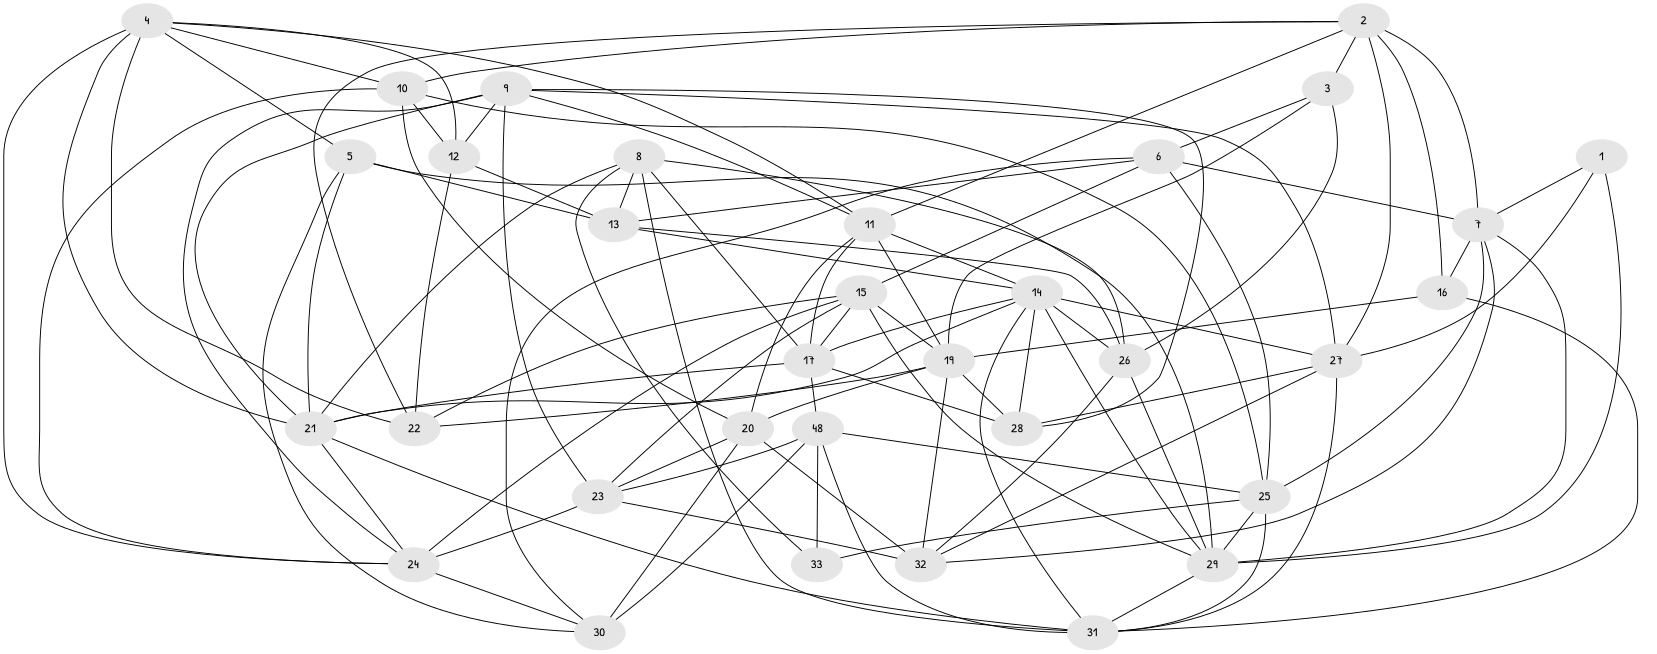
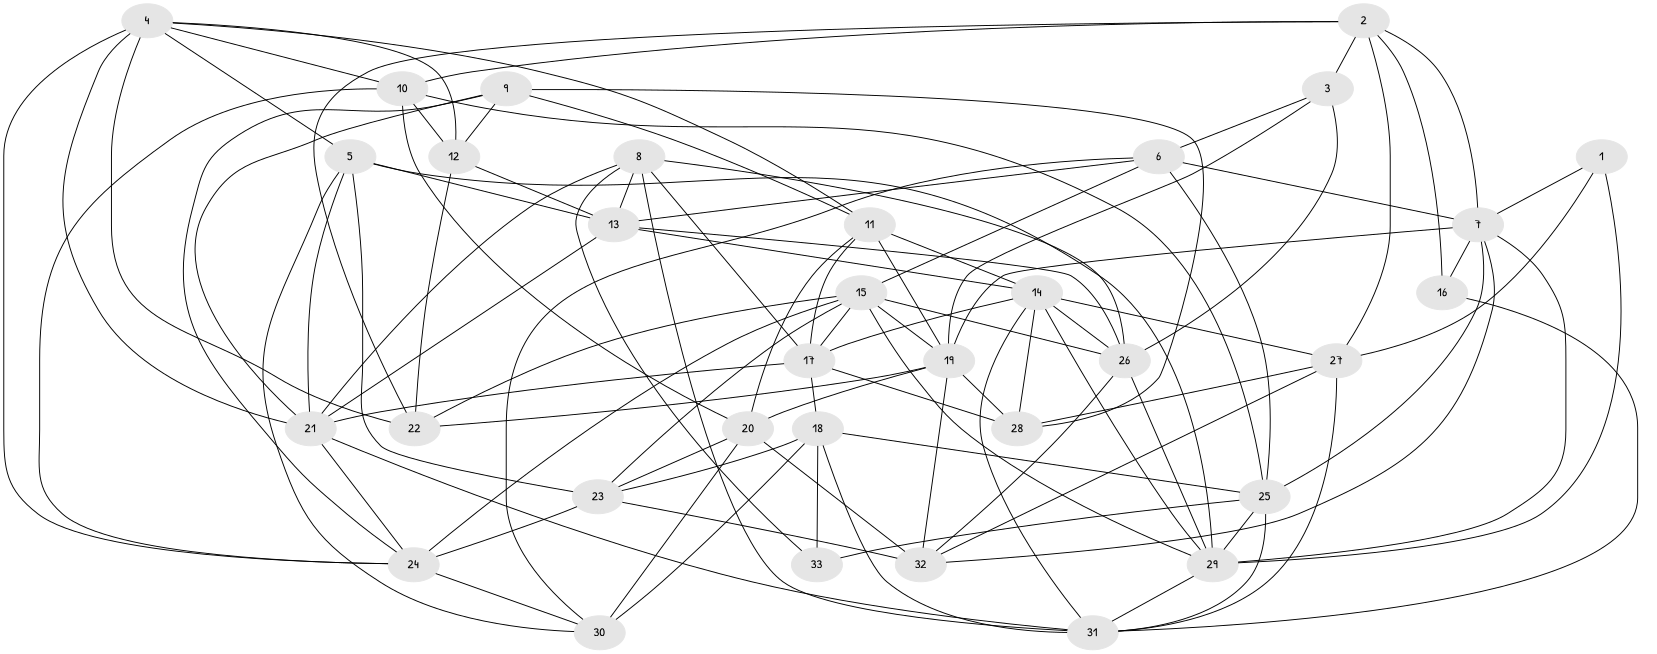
  graph {
    fontname="Patrick Hand"
    node [color=gray90 fontname="Patrick Hand" style=filled]
    edge [fontname="Patrick Hand" weight=1.0]
    1
    7
    27
    29
    16
    25
    32
    23
    24
    31
    28
    2
    3
    10
    11
    22
    6
    19
    26
    12
    20
    17
    14
    13
    30
    15
    4
    5
    21
    33
    8
-   18 [label=48]
+   18
    9
    1 -- 7
    1 -- 27
    1 -- 29
    7 -- 29
    7 -- 16 [weight=2.0]
    7 -- 25
    7 -- 32
    27 -- 32
    27 -- 31
    27 -- 28
    29 -- 31
    16 -- 31 [weight=2.0]
-   16 -- 19 [weight=2.0]
+   7 -- 19 [weight=2.0]
    25 -- 29
    25 -- 31
    25 -- 33
    23 -- 32
    23 -- 24 [weight=2.0]
    24 -- 30
    2 -- 7
    2 -- 27
    2 -- 16 [weight=2.0]
    2 -- 3
    2 -- 10
-   2 -- 11
    2 -- 22
    3 -- 6
    3 -- 19
    3 -- 26
    10 -- 25
    10 -- 24
    10 -- 12
    10 -- 20
    11 -- 19 [weight=2.0]
    11 -- 20
    11 -- 17
    11 -- 14
    6 -- 7
    6 -- 25 [weight=2.0]
    6 -- 13 [weight=2.0]
    6 -- 30
    6 -- 15
    19 -- 32
    19 -- 28
    19 -- 22
    19 -- 20
    26 -- 29
    26 -- 32
    12 -- 22 [weight=2.0]
    12 -- 13
    20 -- 32
    20 -- 23
    20 -- 30
    17 -- 28 [weight=2.0]
    17 -- 21
    17 -- 18
    14 -- 27
    14 -- 29
    14 -- 31
    14 -- 28
    14 -- 26 [weight=2.0]
    14 -- 17
    13 -- 26
    13 -- 14 [weight=2.0]
-   14 -- 21
+   13 -- 21
    15 -- 29
    15 -- 23
    15 -- 24
    15 -- 22
    15 -- 19
+   15 -- 26
    15 -- 17
    4 -- 24
    4 -- 10
    4 -- 11
    4 -- 22
    4 -- 12
    4 -- 5 [weight=2.0]
    4 -- 21
    5 -- 29 [weight=3.0]
    5 -- 13
    5 -- 30
    5 -- 21
    21 -- 24
    21 -- 31
    8 -- 31 [weight=2.0]
    8 -- 26
    8 -- 17
    8 -- 13 [weight=2.0]
    8 -- 21
    8 -- 33
    18 -- 25
    18 -- 23
    18 -- 31
    18 -- 30 [weight=2.0]
    18 -- 33 [weight=2.0]
-   9 -- 27 [weight=2.0]
-   9 -- 23
+   5 -- 23
    9 -- 24
    9 -- 28
    9 -- 11
    9 -- 12
    9 -- 21 [weight=3.0]
  }
